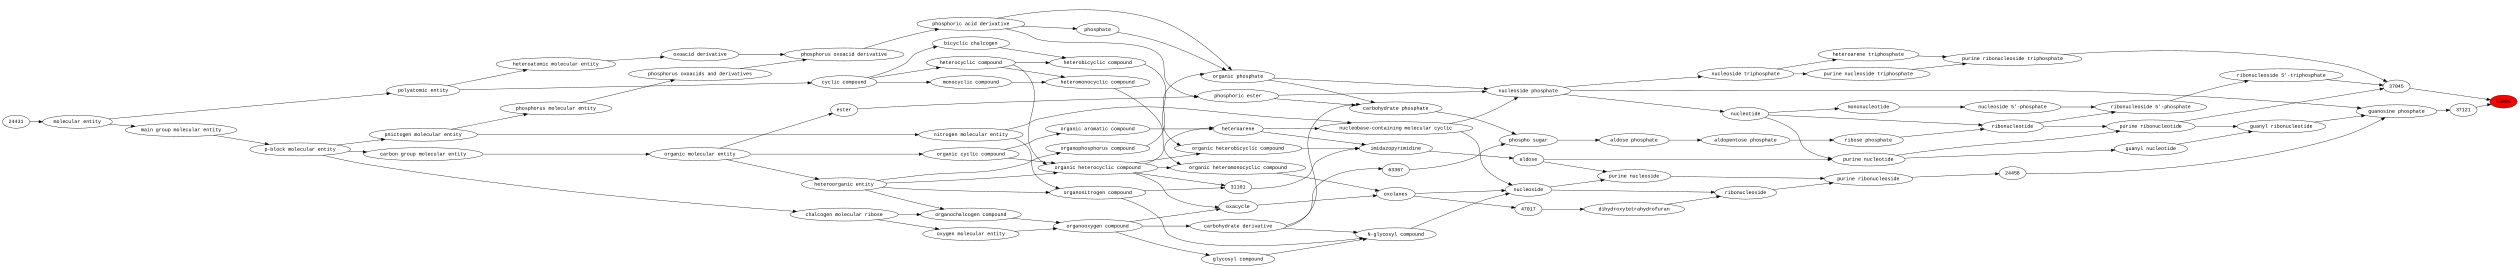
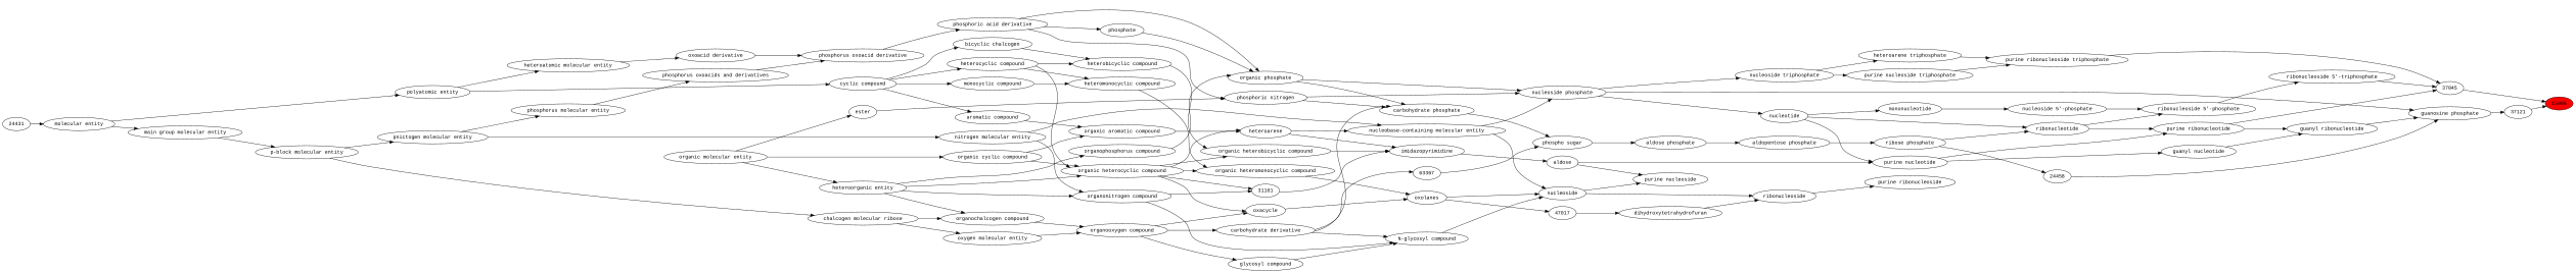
  digraph {
    fontname="Liberation Mono"
    rankdir=LR
    node [fontname="Liberation Mono"]
    edge [fontname="Liberation Mono"]
    n1 [fillcolor=red label=15996 style=filled]
    n2 [label=37121]
    n3 [label=37045]
    n4 [label="guanosine phosphate"]
    n5 [label="ribonucleoside 5'-triphosphate"]
    n6 [label="purine ribonucleoside triphosphate"]
    n7 [label="purine ribonucleotide"]
    n8 [label="guanyl ribonucleotide"]
    n9 [label="nucleoside phosphate"]
    n10 [label="nucleoside triphosphate"]
    n11 [label=nucleotide]
    n12 [label="heteroarene triphosphate"]
    n13 [label="purine nucleoside triphosphate"]
    n14 [label="purine nucleotide"]
    n15 [label=ribonucleotide]
    n16 [label=mononucleotide]
    n17 [label=24458]
    n18 [label="ribonucleoside 5'-phosphate"]
    n19 [label="guanyl nucleotide"]
    n20 [label="organic phosphate"]
    n21 [label="carbohydrate phosphate"]
    n22 [label="phospho sugar"]
-   n23 [label="phosphoric ester"]
-   n24 [label="nucleobase-containing molecular cyclic"]
+   n23 [label="phosphoric nitrogen"]
+   n24 [label="nucleobase-containing molecular entity"]
    n25 [label=nucleoside]
    n26 [label="purine nucleoside"]
    n27 [label=ribonucleoside]
    n28 [label="purine ribonucleoside"]
    n29 [label="nucleoside 5'-phosphate"]
    n30 [label=aldose]
    n31 [label="ribose phosphate"]
    n32 [label="phosphoric acid derivative"]
    n33 [label=phosphate]
    n34 [label="organophosphorus compound"]
    n35 [label=ester]
    n36 [label=heteroarene]
    n37 [label=imidazopyrimidine]
    n38 [label="nitrogen molecular entity"]
    n39 [label="organonitrogen compound"]
    n40 [label=31101]
    n41 [label="N-glycosyl compound"]
    n42 [label="aldopentose phosphate"]
    n43 [label="phosphorus oxoacid derivative"]
    n44 [label="heteroorganic entity"]
    n45 [label="organic heterocyclic compound"]
    n46 [label="organochalcogen compound"]
    n47 [label="organic heterobicyclic compound"]
    n48 [label="organic heteromonocyclic compound"]
    n49 [label=oxacycle]
    n50 [label="organooxygen compound"]
    n51 [label="phosphorus molecular entity"]
    n52 [label="phosphorus oxoacids and derivatives"]
    n53 [label="organic molecular entity"]
    n54 [label="organic cyclic compound"]
    n55 [label="organic aromatic compound"]
    n56 [label=oxolanes]
    n57 [label="pnictogen molecular entity"]
    n58 [label=dihydroxytetrahydrofuran]
    n59 [label="aldose phosphate"]
    n60 [label="oxoacid derivative"]
-   n61 [label="carbon group molecular entity"]
+   n62 [label="aromatic compound"]
    n63 [label="heterocyclic compound"]
    n64 [label="heterobicyclic compound"]
    n65 [label="heteromonocyclic compound"]
    n66 [label="p-block molecular entity"]
    n67 [label="chalcogen molecular ribose"]
    n68 [label="oxygen molecular entity"]
    n69 [label=47017]
    n70 [label="heteroatomic molecular entity"]
    n71 [label="cyclic compound"]
    n72 [label="bicyclic chalcogen"]
    n73 [label="monocyclic compound"]
    n74 [label="main group molecular entity"]
    n75 [label="glycosyl compound"]
    n76 [label="carbohydrate derivative"]
    n77 [label=63367]
    n78 [label="polyatomic entity"]
    n79 [label="molecular entity"]
    n80 [label=24431]
    n2 -> n1
    n3 -> n1
    n4 -> n2
    n5 -> n3
    n6 -> n3
    n7 -> n3
    n7 -> n8
    n8 -> n4
    n9 -> n4
    n9 -> n10
    n9 -> n11
    n10 -> n12
    n10 -> n13
    n11 -> n14
    n11 -> n15
    n11 -> n16
    n12 -> n6
    n13 -> n6
    n14 -> n7
    n14 -> n19
    n15 -> n7
    n15 -> n18
    n16 -> n29
    n17 -> n4
    n18 -> n5
    n19 -> n8
    n20 -> n9
    n20 -> n21
    n21 -> n22
    n22 -> n59
    n23 -> n9
    n23 -> n21
    n24 -> n9
    n24 -> n25
    n25 -> n26
    n25 -> n27
-   n26 -> n28
    n27 -> n28
-   n28 -> n17
+   n31 -> n17
    n29 -> n18
    n30 -> n14
    n30 -> n26
    n31 -> n15
    n32 -> n20
    n32 -> n23
    n32 -> n33
    n33 -> n20
    n34 -> n20
    n35 -> n23
    n36 -> n24
    n36 -> n37
    n37 -> n30
    n38 -> n24
    n38 -> n39
    n39 -> n40
    n39 -> n41
    n40 -> n37
    n41 -> n25
    n42 -> n31
    n43 -> n32
    n44 -> n34
    n44 -> n39
    n44 -> n45
    n44 -> n46
    n45 -> n36
    n45 -> n40
    n45 -> n47
    n45 -> n48
    n45 -> n49
    n46 -> n50
    n47 -> n37
    n48 -> n56
    n49 -> n56
    n50 -> n49
    n50 -> n75
    n50 -> n76
    n51 -> n52
    n52 -> n43
    n53 -> n35
    n53 -> n44
    n53 -> n54
    n54 -> n45
    n54 -> n55
    n55 -> n36
    n56 -> n25
    n56 -> n69
    n57 -> n38
    n57 -> n51
    n58 -> n27
    n59 -> n42
    n60 -> n43
-   n61 -> n53
+   n62 -> n55
    n63 -> n45
    n63 -> n64
    n63 -> n65
    n64 -> n47
    n65 -> n48
    n66 -> n57
-   n66 -> n61
    n66 -> n67
    n67 -> n46
    n67 -> n68
    n68 -> n50
    n69 -> n58
    n70 -> n60
+   n71 -> n62
    n71 -> n63
    n71 -> n72
    n71 -> n73
    n72 -> n64
    n73 -> n65
    n74 -> n66
    n75 -> n41
    n76 -> n21
    n76 -> n41
    n76 -> n77
    n77 -> n22
    n78 -> n70
    n78 -> n71
    n79 -> n74
    n79 -> n78
    n80 -> n79
  }
